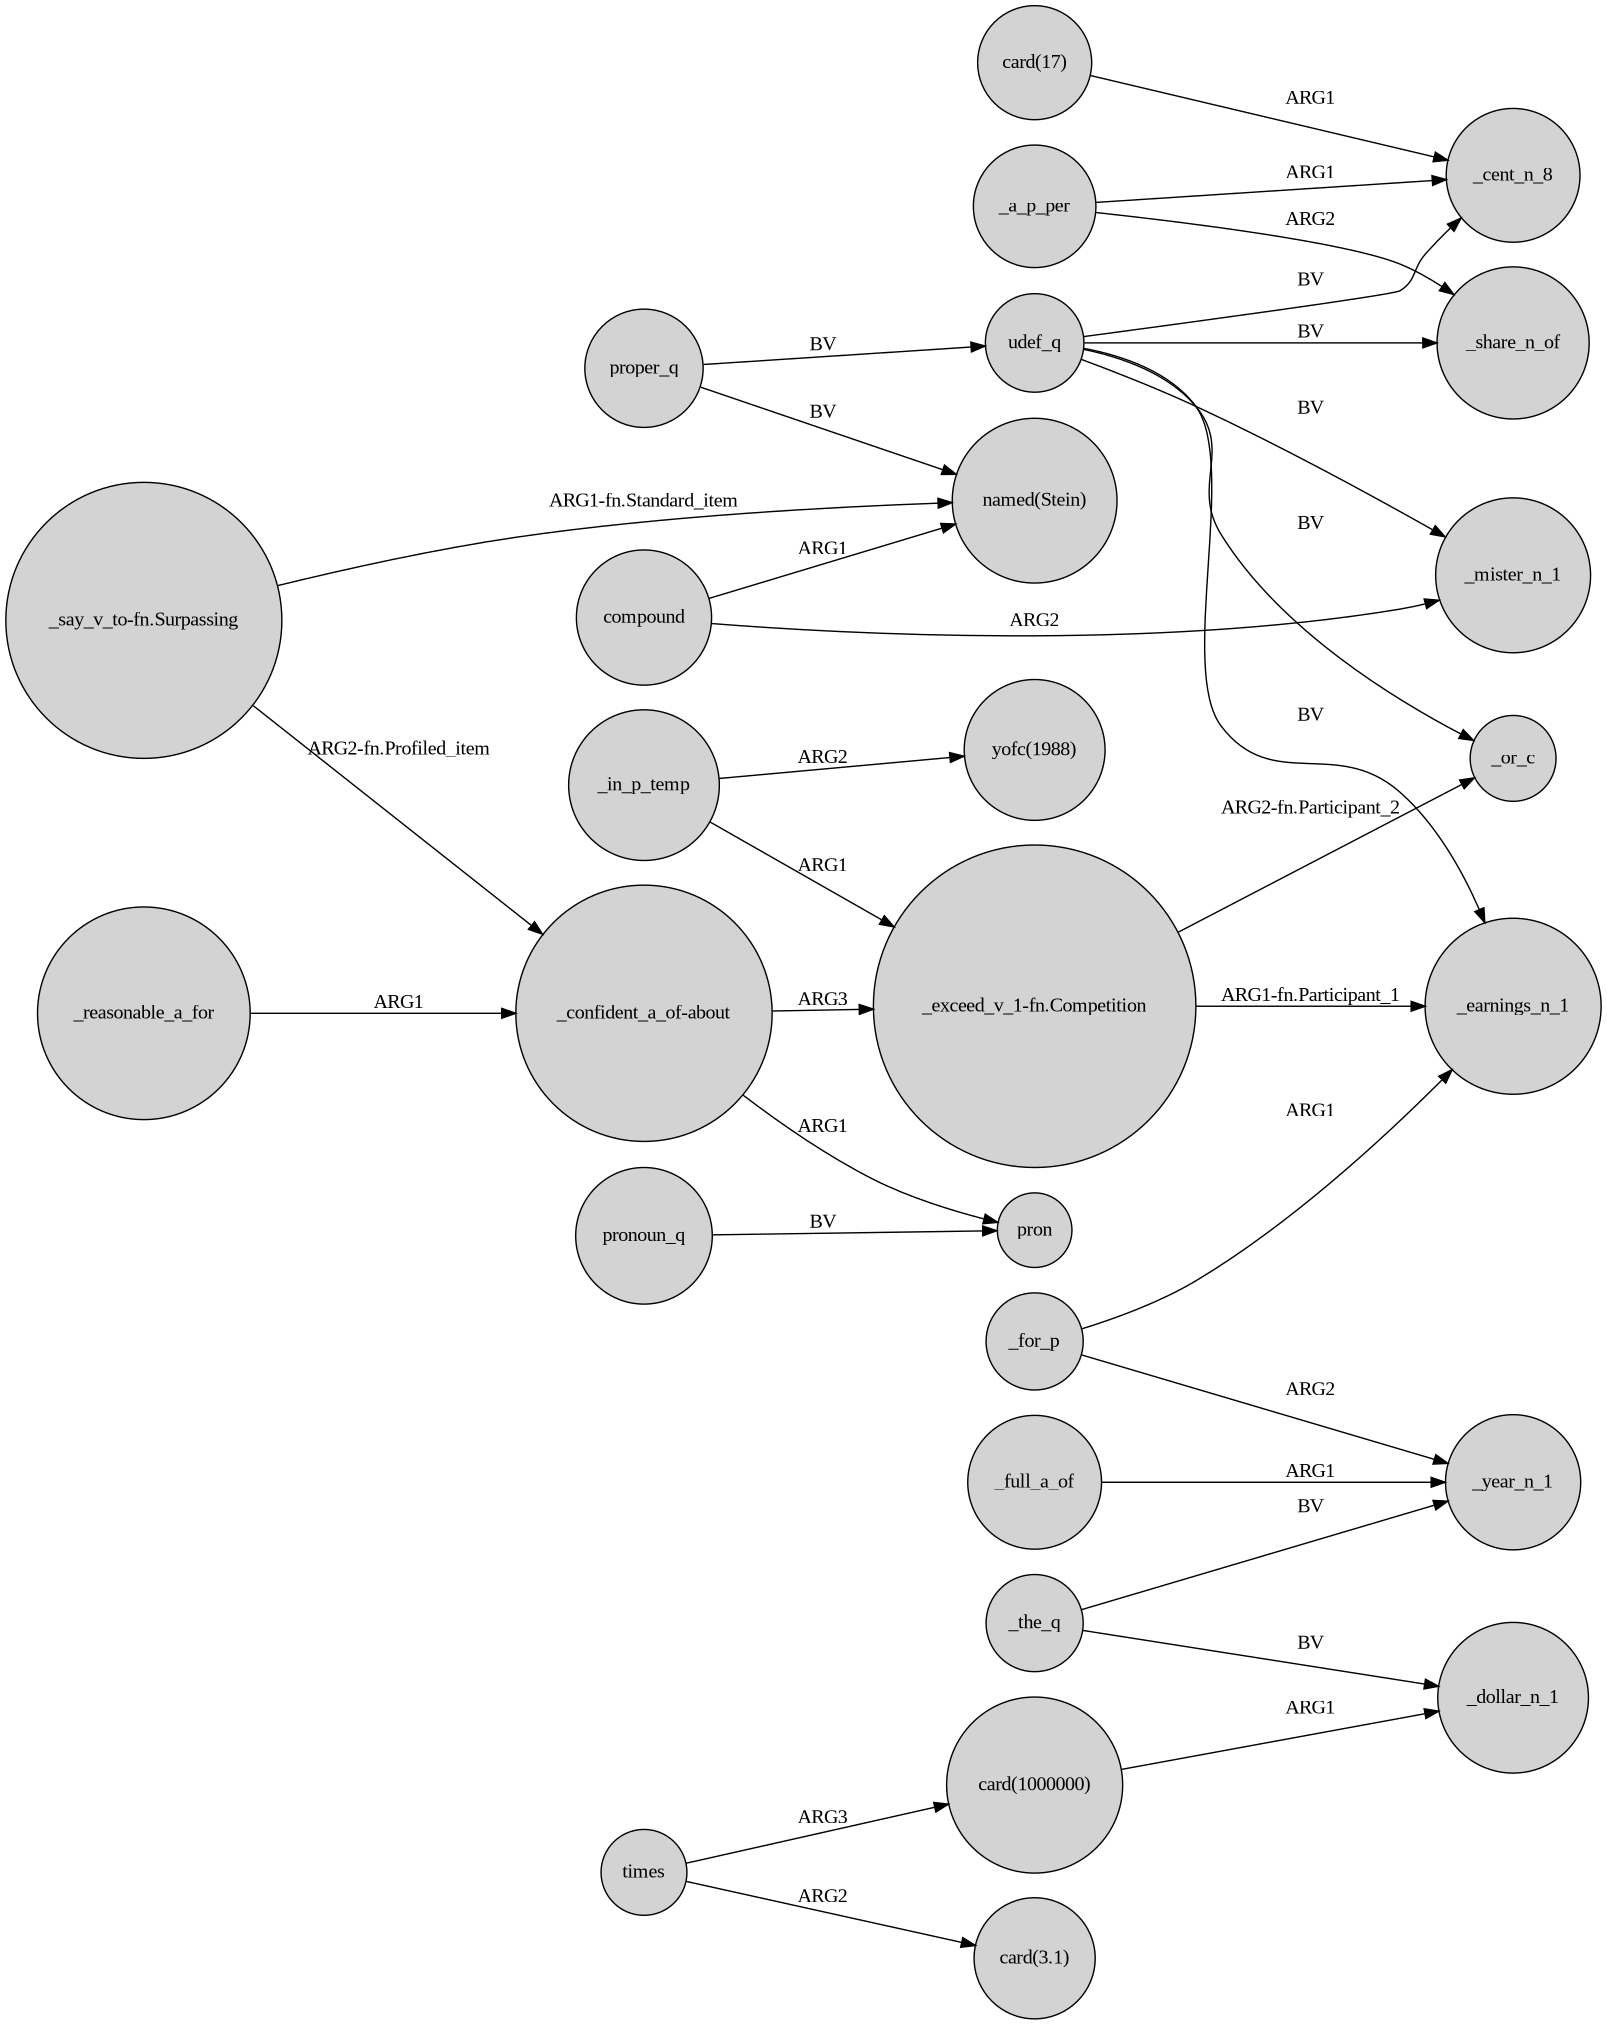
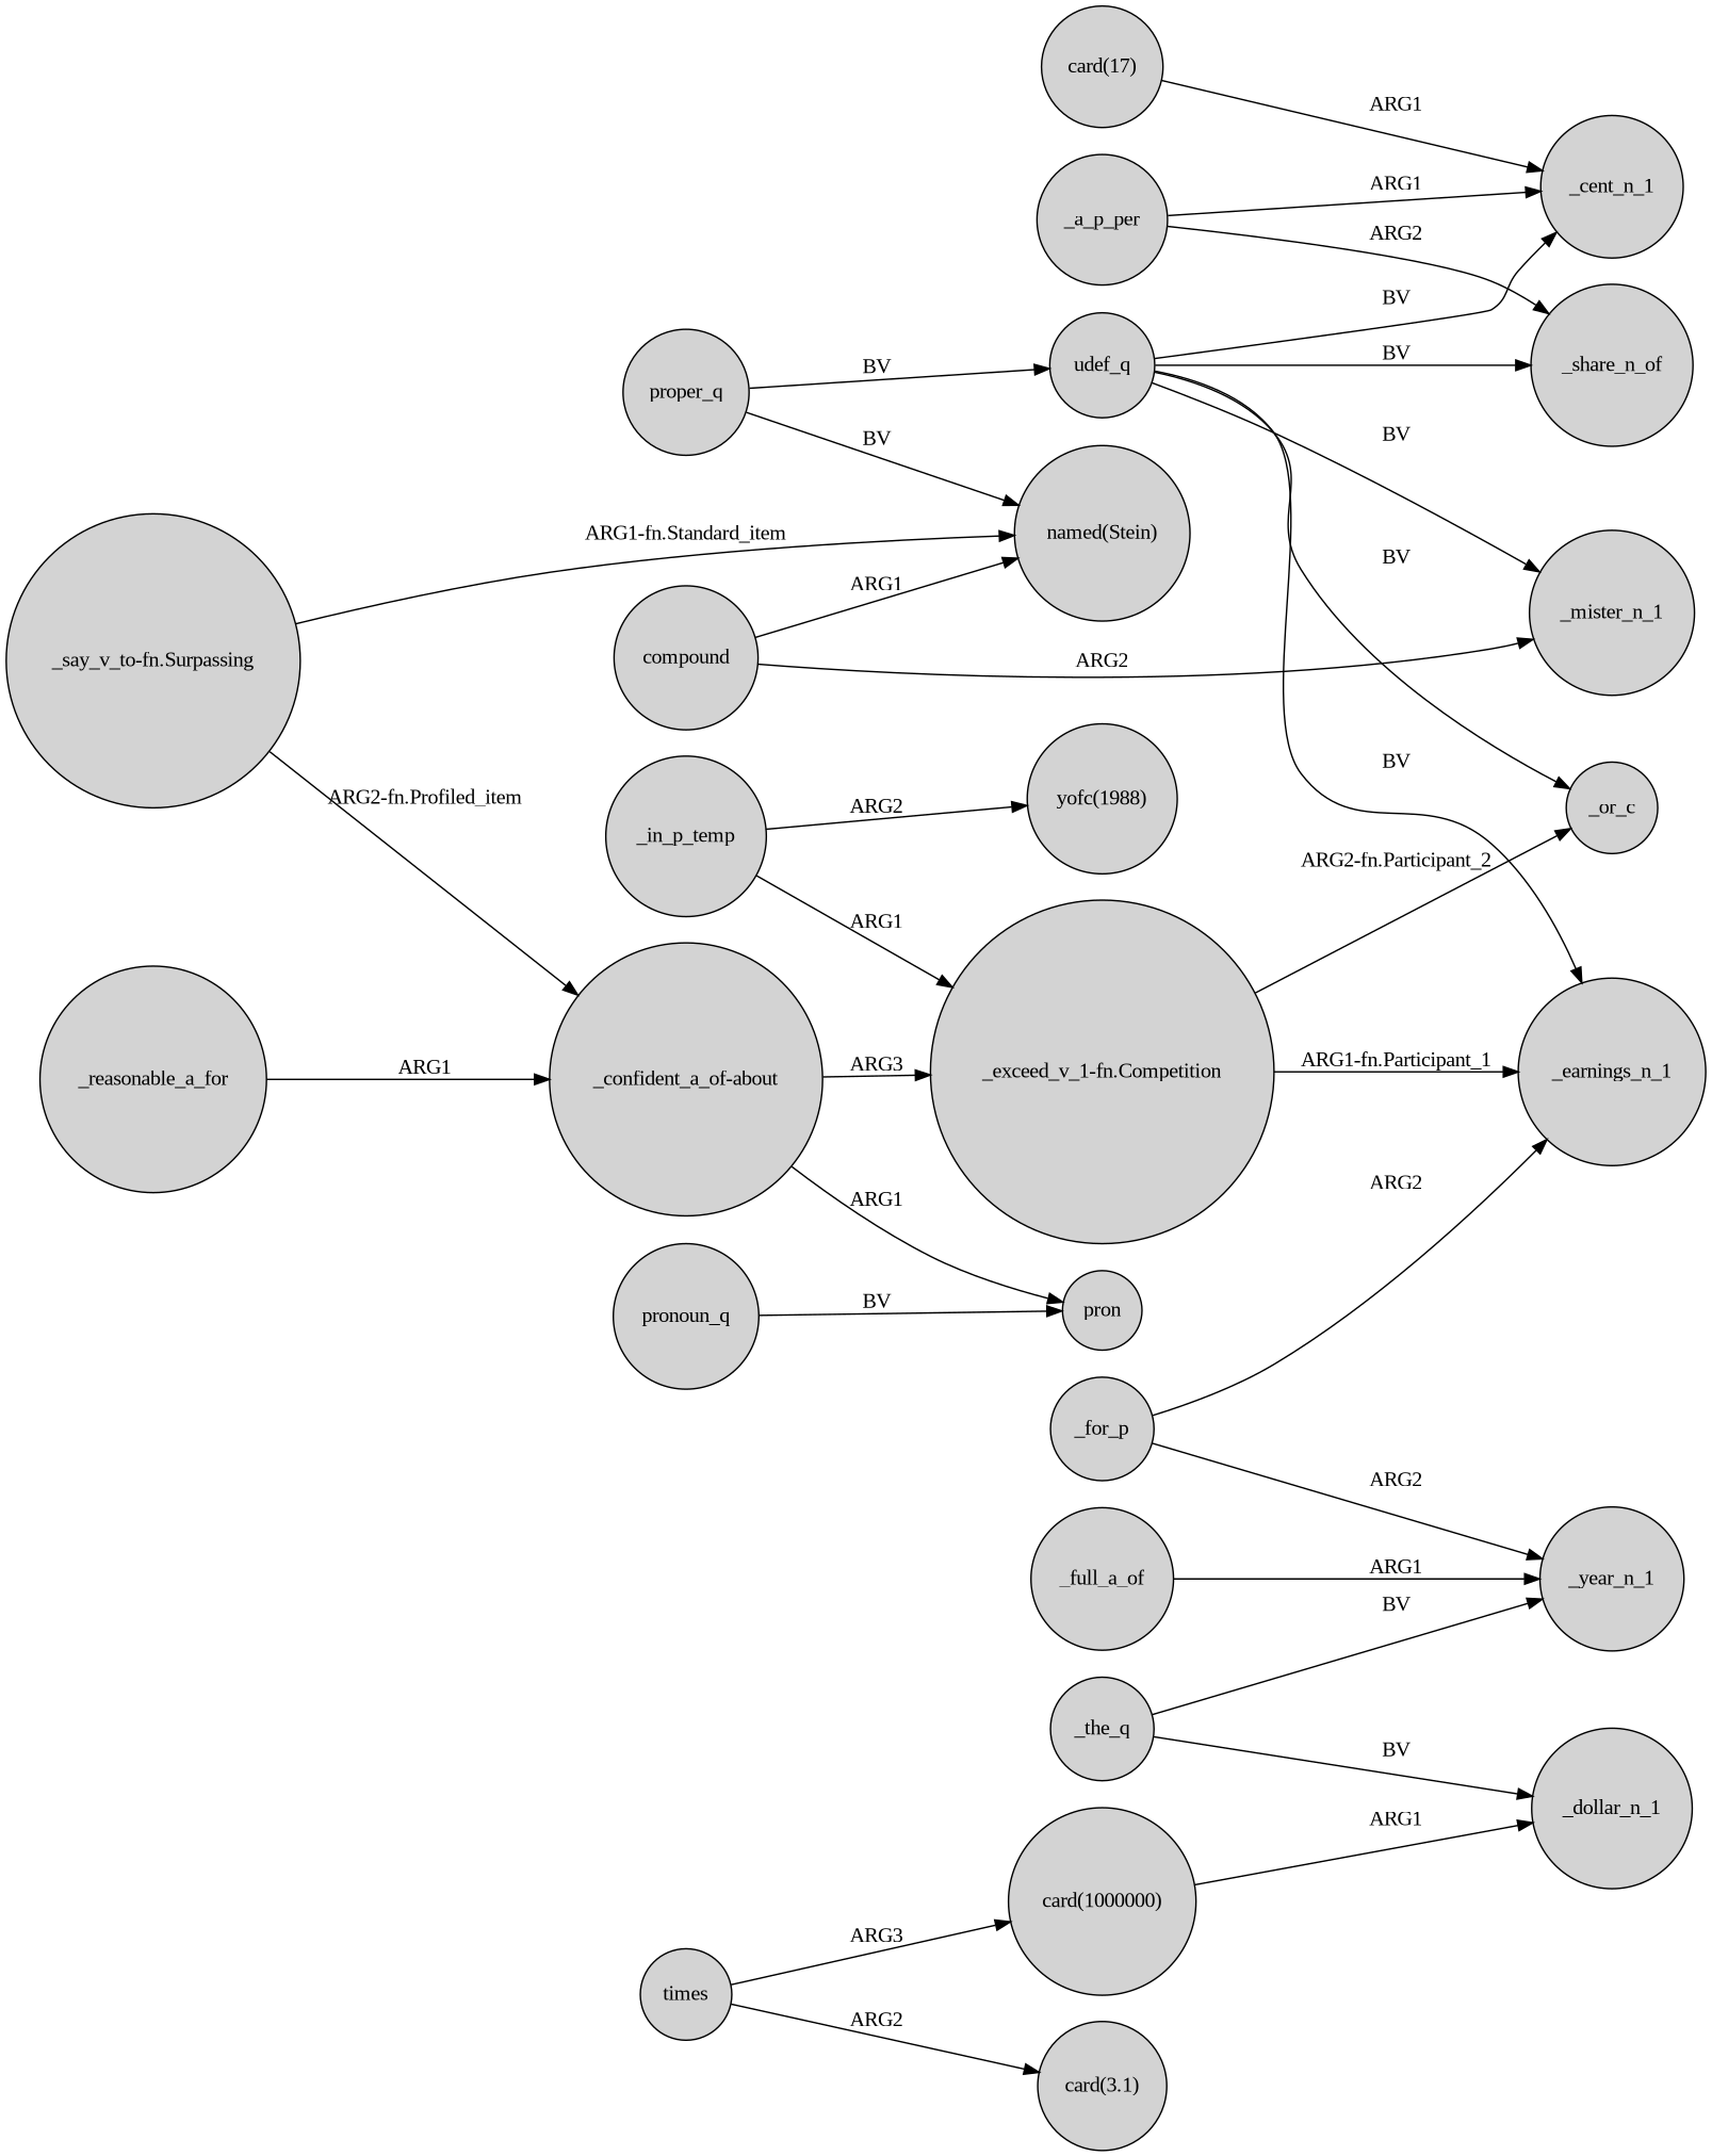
  digraph {
    fontname="Liberation Serif"
    rankdir=LR
    node [fontname="Liberation Serif" shape=circle style=filled]
    edge [fontname="Liberation Serif"]
    "card(17)"
-   _cent_n_1 [label=_cent_n_8]
+   _cent_n_1
    "_confident_a_of-about"
    "_exceed_v_1-fn.Competition"
    pron
    _earnings_n_1
    _or_c
    compound
    _mister_n_1
    "named(Stein)"
    _a_p_per
    _share_n_of
    _full_a_of
    _year_n_1
    times
    "card(1000000)"
    "card(3.1)"
    _dollar_n_1
    "_say_v_to-fn.Surpassing"
    _the_q
    _in_p_temp
    "yofc(1988)"
    udef_q
    _reasonable_a_for
    pronoun_q
    proper_q
    _for_p
    "card(17)" -> _cent_n_1 [label=ARG1]
    "_confident_a_of-about" -> "_exceed_v_1-fn.Competition" [label=ARG3]
    "_confident_a_of-about" -> pron [label=ARG1]
    "_exceed_v_1-fn.Competition" -> _earnings_n_1 [label="ARG1-fn.Participant_1"]
    "_exceed_v_1-fn.Competition" -> _or_c [label="ARG2-fn.Participant_2"]
    compound -> _mister_n_1 [label=ARG2]
    compound -> "named(Stein)" [label=ARG1]
    _a_p_per -> _cent_n_1 [label=ARG1]
    _a_p_per -> _share_n_of [label=ARG2]
    _full_a_of -> _year_n_1 [label=ARG1]
    times -> "card(1000000)" [label=ARG3]
    times -> "card(3.1)" [label=ARG2]
    "card(1000000)" -> _dollar_n_1 [label=ARG1]
    "_say_v_to-fn.Surpassing" -> "_confident_a_of-about" [label="ARG2-fn.Profiled_item"]
    "_say_v_to-fn.Surpassing" -> "named(Stein)" [label="ARG1-fn.Standard_item"]
    _the_q -> _year_n_1 [label=BV]
    _the_q -> _dollar_n_1 [label=BV]
    _in_p_temp -> "_exceed_v_1-fn.Competition" [label=ARG1]
    _in_p_temp -> "yofc(1988)" [label=ARG2]
    udef_q -> _cent_n_1 [label=BV]
    udef_q -> _earnings_n_1 [label=BV]
    udef_q -> _or_c [label=BV]
    udef_q -> _mister_n_1 [label=BV]
    udef_q -> _share_n_of [label=BV]
    _reasonable_a_for -> "_confident_a_of-about" [label=ARG1]
    pronoun_q -> pron [label=BV]
    proper_q -> "named(Stein)" [label=BV]
    proper_q -> udef_q [label=BV]
-   _for_p -> _earnings_n_1 [label=ARG1]
+   _for_p -> _earnings_n_1 [label=ARG2]
    _for_p -> _year_n_1 [label=ARG2]
  }
